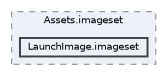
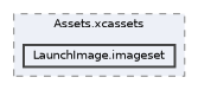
  digraph {
    compound=true
    n1 [color=grey25 fillcolor="#edf0f7" fontname=Helvetica fontsize=10 height=0.2 label="LaunchImage.imageset" shape=box style="filled,bold" width=0.4]
    subgraph cluster_1 {
      bgcolor="#edf0f7"
      fontname=Helvetica
      fontsize=10
-     label="Assets.imageset"
+     label="Assets.xcassets"
      pencolor=grey50
      style="filled,dashed"
      n1
    }
  }
